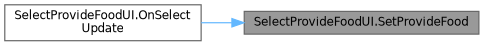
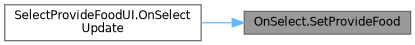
  digraph {
    rankdir=RL
    node [fontname=Helvetica fontsize=10 shape=box style=filled]
-   n1 [color=gray40 fillcolor=grey60 fontcolor=black height=0.2 label="SelectProvideFoodUI.SetProvideFood" width=0.4]
+   n1 [color=gray40 fillcolor=grey60 fontcolor=black height=0.2 label="OnSelect.SetProvideFood" width=0.4]
    n2 [color=grey40 fillcolor=white height=0.2 label="SelectProvideFoodUI.OnSelect\lUpdate" width=0.4]
    n1 -> n2 [color=steelblue1 dir=back fontname=Helvetica fontsize=10 labelfontname=Helvetica labelfontsize=10 style=solid]
  }
